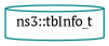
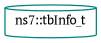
  digraph {
    rankdir=LR
    fontname="PT Serif"
-   n1 [color=teal fillcolor=white fontname="PT Serif" fontsize=10 height=0.2 label="ns3::tbInfo_t" shape=cylinder style=filled width=0.4]
+   n1 [color=teal fillcolor=white fontname="PT Serif" fontsize=10 height=0.2 label="ns7::tbInfo_t" shape=cylinder style=filled width=0.4]
  }
